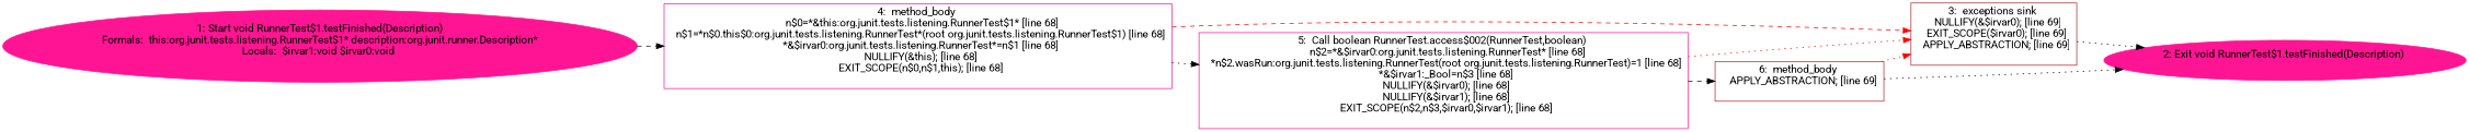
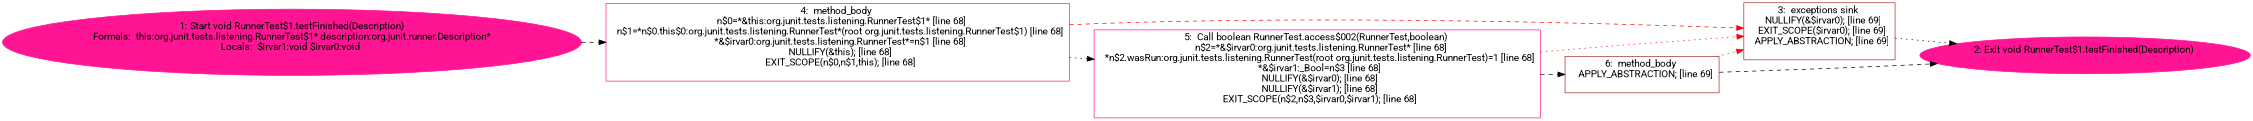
  digraph {
    rankdir=LR
    fontname=Roboto
    node [color=deeppink fontname=Roboto shape=box]
    edge [style=dotted fontname=Roboto]
    n1 [label="1: Start void RunnerTest$1.testFinished(Description)\nFormals:  this:org.junit.tests.listening.RunnerTest$1* description:org.junit.runner.Description*\nLocals:  $irvar1:void $irvar0:void \n  " style=filled shape=""]
    n2 [label="4:  method_body \n   n$0=*&this:org.junit.tests.listening.RunnerTest$1* [line 68]\n  n$1=*n$0.this$0:org.junit.tests.listening.RunnerTest*(root org.junit.tests.listening.RunnerTest$1) [line 68]\n  *&$irvar0:org.junit.tests.listening.RunnerTest*=n$1 [line 68]\n  NULLIFY(&this); [line 68]\n  EXIT_SCOPE(n$0,n$1,this); [line 68]\n "]
    n3 [label="3:  exceptions sink \n   NULLIFY(&$irvar0); [line 69]\n  EXIT_SCOPE($irvar0); [line 69]\n  APPLY_ABSTRACTION; [line 69]\n " color=brown]
    n4 [label="5:  Call boolean RunnerTest.access$002(RunnerTest,boolean) \n   n$2=*&$irvar0:org.junit.tests.listening.RunnerTest* [line 68]\n  *n$2.wasRun:org.junit.tests.listening.RunnerTest(root org.junit.tests.listening.RunnerTest)=1 [line 68]\n  *&$irvar1:_Bool=n$3 [line 68]\n  NULLIFY(&$irvar0); [line 68]\n  NULLIFY(&$irvar1); [line 68]\n  EXIT_SCOPE(n$2,n$3,$irvar0,$irvar1); [line 68]\n "]
    n5 [label="2: Exit void RunnerTest$1.testFinished(Description) \n  " style=filled shape=""]
    n6 [label="6:  method_body \n   APPLY_ABSTRACTION; [line 69]\n " color=brown]
    n1 -> n2 [style=dashed]
    n2 -> n3 [color=red style=dashed]
    n2 -> n4
    n3 -> n5
    n4 -> n3 [color=red]
    n4 -> n6 [style=dashed]
    n6 -> n3 [color=red]
-   n6 -> n5
+   n6 -> n5 [style=dashed]
  }
